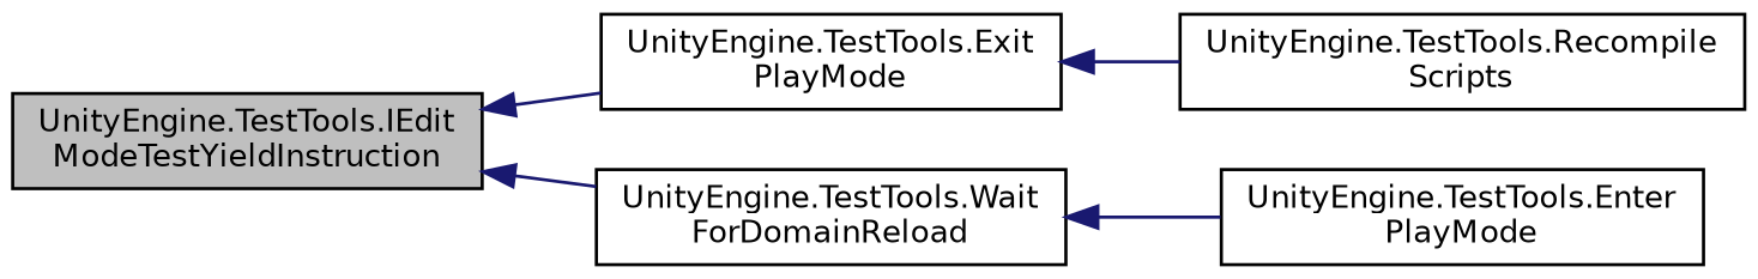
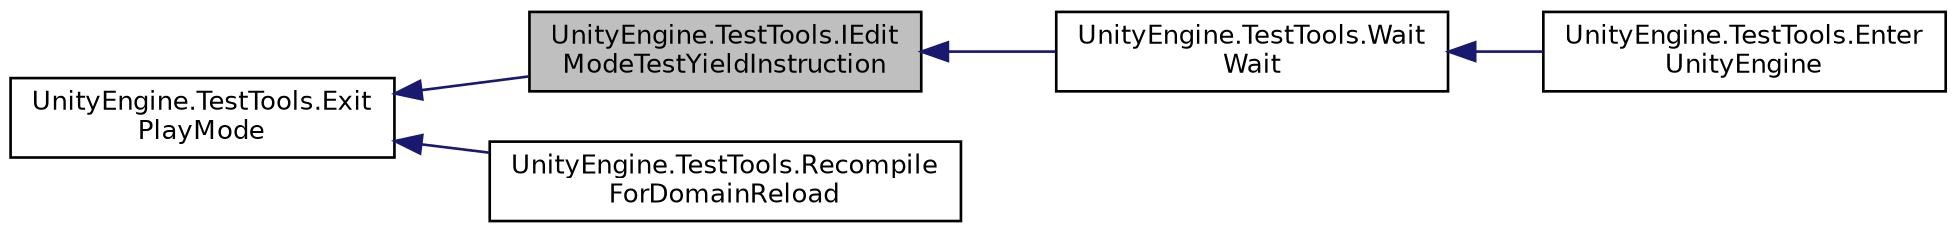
  digraph {
    rankdir=LR
    node [color=black fillcolor=white fontname=Helvetica fontsize=10 shape=record style=filled]
    edge [color=midnightblue dir=back fontname=Helvetica fontsize=10 labelfontname=Helvetica labelfontsize=10 style=solid]
    n1 [fillcolor=grey75 fontcolor=black height=0.2 label="UnityEngine.TestTools.IEdit\lModeTestYieldInstruction" width=0.4]
    n2 [height=0.2 label="UnityEngine.TestTools.Exit\lPlayMode" width=0.4]
-   n3 [height=0.2 label="UnityEngine.TestTools.Wait\lForDomainReload" width=0.4]
-   n4 [height=0.2 label="UnityEngine.TestTools.Enter\lPlayMode" width=0.4]
-   n5 [height=0.2 label="UnityEngine.TestTools.Recompile\lScripts" width=0.4]
-   n1 -> n2
+   n3 [height=0.2 label="UnityEngine.TestTools.Wait\lWait" width=0.4]
+   n4 [height=0.2 label="UnityEngine.TestTools.Enter\lUnityEngine" width=0.4]
+   n5 [height=0.2 label="UnityEngine.TestTools.Recompile\lForDomainReload" width=0.4]
+   n2 -> n1
    n1 -> n3
    n2 -> n5
    n3 -> n4
  }
